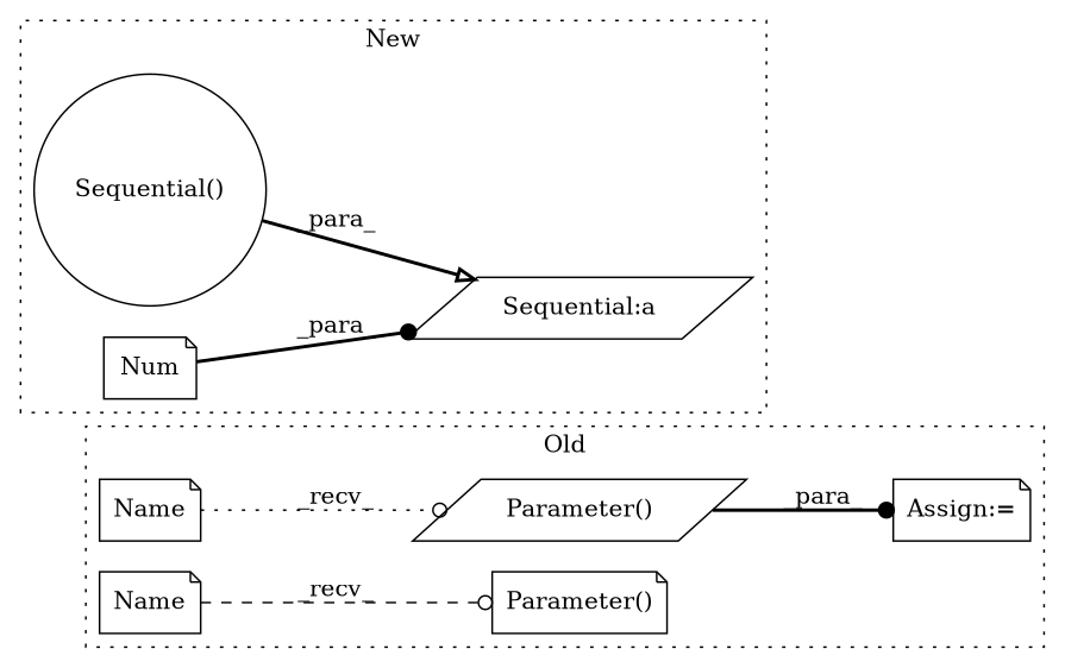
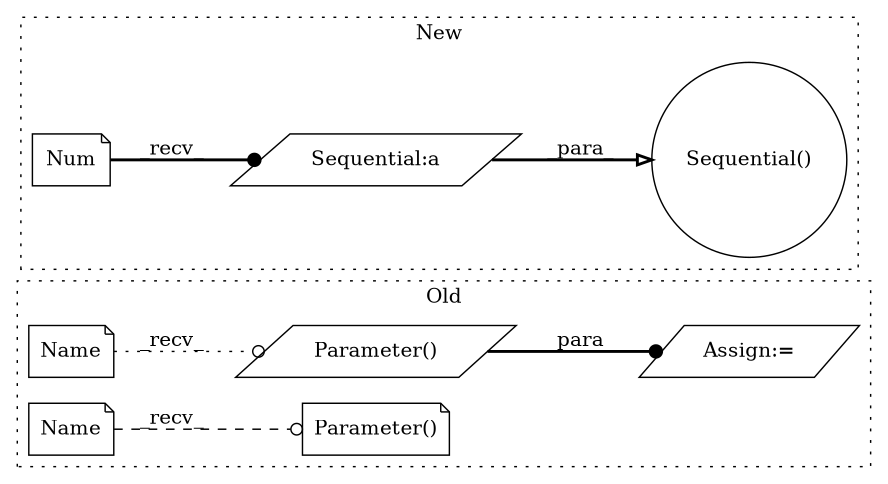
  digraph {
    rankdir=LR
    node [a=75 l="13,1" shape=note]
    edge [arrowhead=dot style=bold]
    n1 [label="Parameter()" s="600,646" shape=parallelogram]
-   n2 [a=68 l=3 label="Assign:=" s=597]
+   n2 [a=68 l=3 label="Assign:=" s=597 shape=parallelogram]
    n3 [label="Parameter()" s="488,534"]
    n4 [a=87 l=2 label=Name s=600]
    n5 [a=87 l=2 label=Name s=488]
    n6 [l="27,10" label="Sequential()" s="528,702" shape=circle]
    n7 [a=82 l=3 label="Sequential:a" s=666 shape=parallelogram]
    n8 [a=76 l=1 label=Num s=669]
    subgraph cluster_1 {
      label=Old
      style=dotted
      n1
      n2
      n3
      n4
      n5
    }
    subgraph cluster_2 {
      label=New
      style=dotted
      n6
      n7
      n8
    }
    n1 -> n2 [label=_para_]
    n4 -> n1 [arrowhead=odot label=_recv_ style=dotted]
    n5 -> n3 [arrowhead=odot label=_recv_ style=dashed]
-   n6 -> n7 [arrowhead=onormal label=_para_]
-   n8 -> n7 [label=_para_]
+   n7 -> n6 [arrowhead=onormal label=_para_]
+   n8 -> n7 [label=_recv_]
  }
